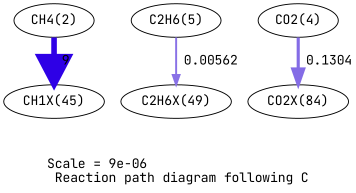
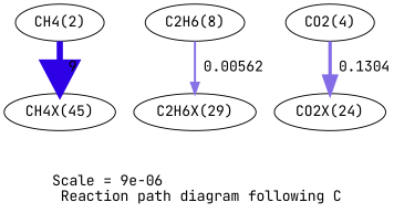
  digraph {
    fontname="JetBrains Mono"
    label="Scale = 9e-06\l Reaction path diagram following C"
    node [fontname="JetBrains Mono"]
    edge [fontname="JetBrains Mono"]
    n1 [label="CH4(2)"]
-   n2 [label="CH1X(45)"]
-   n3 [label="C2H6(5)"]
-   n4 [label="C2H6X(49)"]
+   n2 [label="CH4X(45)"]
+   n3 [label="C2H6(8)"]
+   n4 [label="C2H6X(29)"]
    n5 [label="CO2(4)"]
-   n6 [label="CO2X(84)"]
+   n6 [label="CO2X(24)"]
    n1 -> n2 [arrowsize=3 color="0.7, 1.5, 0.9" label=" 9" penwidth=6]
    n3 -> n4 [arrowsize=1.04 color="0.7, 0.506, 0.9" label=" 0.00562" penwidth=2.09]
    n5 -> n6 [arrowsize=1.68 color="0.7, 0.53, 0.9" label=" 0.1304" penwidth=3.36]
  }
